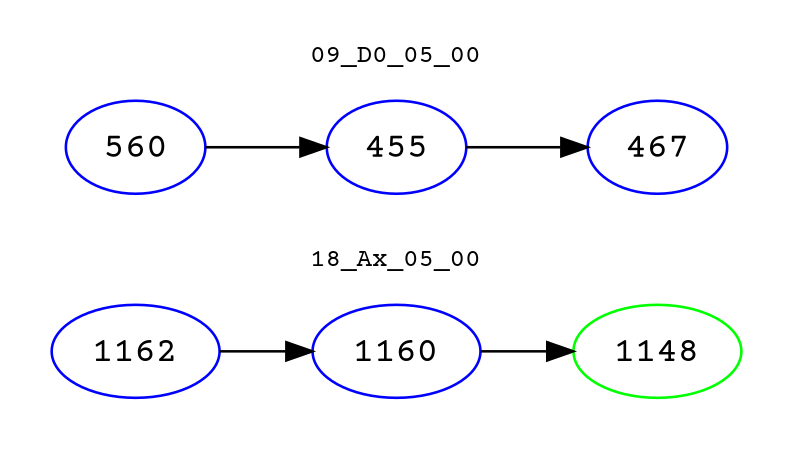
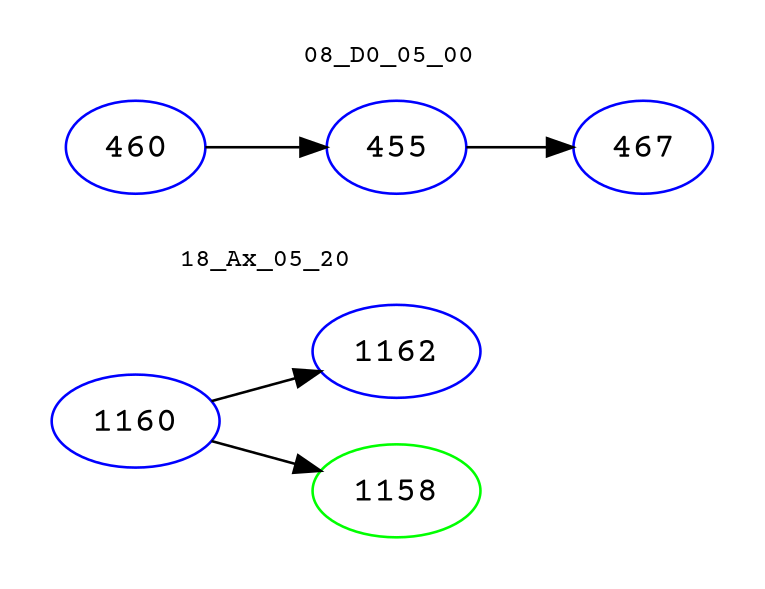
  digraph {
    fontname="Courier Prime"
    rankdir=LR
    node [color=blue fontname="Courier Prime"]
    edge [color=black fontname="Courier Prime"]
    n1 [label=1160]
-   n2 [color=green label=1148]
+   n2 [color=green label=1158]
    n3 [label=1162]
-   n4 [label=560]
+   n4 [label=460]
    n5 [label=455]
    n6 [label=467]
    subgraph cluster_1 {
      color=white
      fontsize=10
-     label="18_Ax_05_00"
+     label="18_Ax_05_20"
      n1
      n2
      n3
    }
    subgraph cluster_2 {
      color=white
      fontsize=10
-     label="09_D0_05_00"
+     label="08_D0_05_00"
      n4
      n5
      n6
    }
    n1 -> n2
-   n3 -> n1
+   n1 -> n3
    n4 -> n5
    n5 -> n6
  }
